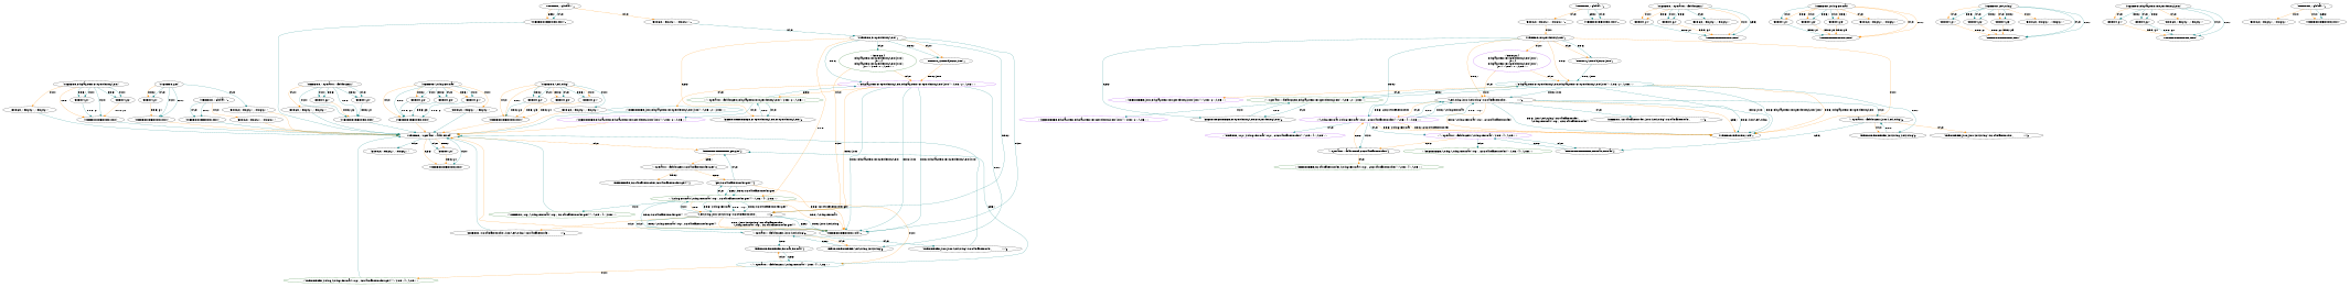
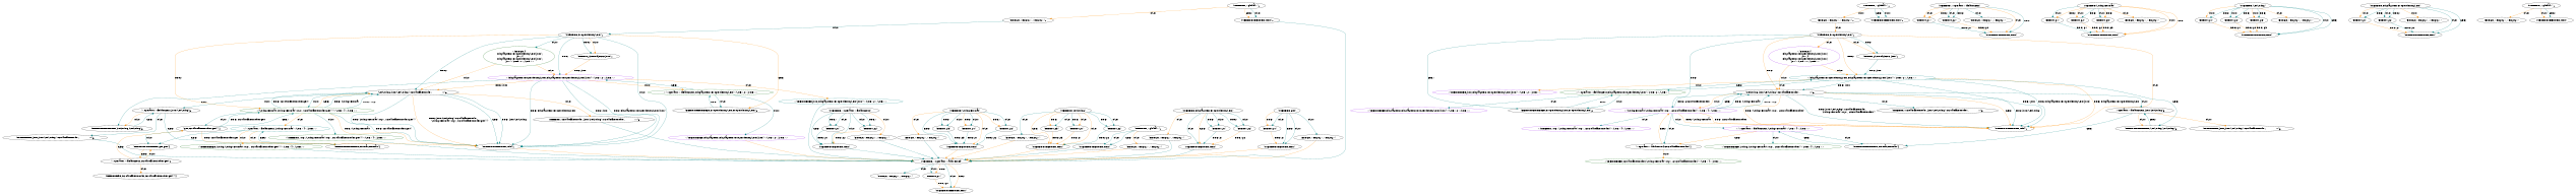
  digraph {
    edge [arrowhead=dot color=teal]
    n1 [label=<(METHOD,get)>]
    n2 [label=<(PARAM,p1)>]
    n3 [label=<(BLOCK,&lt;empty&gt;,&lt;empty&gt;)>]
    n4 [label=<(METHOD_RETURN,ANY)>]
    n5 [label=<(METHOD,&lt;operator&gt;.addressOf)>]
    n6 [label=<(PARAM,p1)>]
    n7 [label=<(BLOCK,&lt;empty&gt;,&lt;empty&gt;)>]
    n8 [label=<(METHOD_RETURN,ANY)>]
    n9 [label=<(METHOD,&lt;global&gt;)<SUB>1</SUB>>]
    n10 [label=<(BLOCK,&lt;empty&gt;,&lt;empty&gt;)<SUB>1</SUB>>]
    n11 [label=<(METHOD_RETURN,ANY)<SUB>1</SUB>>]
    n12 [label=<(METHOD,PropertiesAsJSON)<SUB>1</SUB>>]
    n13 [label=<(PARAM,JSONObject&amp; json)<SUB>1</SUB>>]
    n14 [color=darkgreen label="<(BLOCK,{\n   DisplayItem::PropertiesAsJSON(json);\n   js...,{\n   DisplayItem::PropertiesAsJSON(json);\n   js...)<SUB>1</SUB>>"]
    n15 [color=purple label="<(DisplayItem.PropertiesAsJSON,DisplayItem::PropertiesAsJSON(json))<SUB>2</SUB>>"]
    n16 [label=<(FIELD_IDENTIFIER,PropertiesAsJSON,PropertiesAsJSON)<SUB>2</SUB>>]
    n17 [label=<(SetString,json.SetString(&quot;scrollOffsetNode&quot;,             ...)<SUB>3</SUB>>]
    n18 [color=darkgreen label="<(String.Format,String::Format(&quot;%p&quot;, scroll_offset_node_.get()))<SUB>4</SUB>>"]
    n19 [label=<(METHOD_RETURN,void)<SUB>1</SUB>>]
    n20 [color=darkgreen label="<(&lt;operator&gt;.fieldAccess,DisplayItem::PropertiesAsJSON)<SUB>2</SUB>>"]
    n21 [color=teal label="<(IDENTIFIER,json,DisplayItem::PropertiesAsJSON(json))<SUB>2</SUB>>"]
    n22 [label=<(FIELD_IDENTIFIER,SetString,SetString)<SUB>3</SUB>>]
    n23 [label=<(&lt;operator&gt;.fieldAccess,json.SetString)<SUB>3</SUB>>]
    n24 [label=<(LITERAL,&quot;scrollOffsetNode&quot;,json.SetString(&quot;scrollOffsetNode&quot;,             ...)<SUB>3</SUB>>]
    n25 [color=teal label="<(&lt;operator&gt;.fieldAccess,String::Format)<SUB>4</SUB>>"]
    n26 [color=darkgreen label="<(LITERAL,&quot;%p&quot;,String::Format(&quot;%p&quot;, scroll_offset_node_.get()))<SUB>4</SUB>>"]
    n27 [label=<(get,scroll_offset_node_.get())<SUB>4</SUB>>]
    n28 [color=purple label="<(IDENTIFIER,DisplayItem,DisplayItem::PropertiesAsJSON(json))<SUB>2</SUB>>"]
    n29 [label=<(IDENTIFIER,json,json.SetString(&quot;scrollOffsetNode&quot;,             ...)<SUB>3</SUB>>]
    n30 [label=<(FIELD_IDENTIFIER,Format,Format)<SUB>4</SUB>>]
    n31 [color=darkgreen label="<(IDENTIFIER,String,String::Format(&quot;%p&quot;, scroll_offset_node_.get()))<SUB>4</SUB>>"]
    n32 [label=<(FIELD_IDENTIFIER,get,get)<SUB>4</SUB>>]
    n33 [label=<(&lt;operator&gt;.fieldAccess,scroll_offset_node_.get)<SUB>4</SUB>>]
    n34 [label=<(IDENTIFIER,scroll_offset_node_,scroll_offset_node_.get())<SUB>4</SUB>>]
    n35 [label=<(METHOD,&lt;operator&gt;.fieldAccess)>]
    n36 [label=<(PARAM,p1)>]
    n37 [label=<(PARAM,p2)>]
    n38 [label=<(BLOCK,&lt;empty&gt;,&lt;empty&gt;)>]
    n39 [label=<(METHOD_RETURN,ANY)>]
    n40 [label=<(METHOD,String.Format)>]
    n41 [label=<(PARAM,p1)>]
    n42 [label=<(PARAM,p2)>]
    n43 [label=<(PARAM,p3)>]
    n44 [label=<(BLOCK,&lt;empty&gt;,&lt;empty&gt;)>]
    n45 [label=<(METHOD_RETURN,ANY)>]
    n46 [label=<(METHOD,SetString)>]
    n47 [label=<(PARAM,p1)>]
    n48 [label=<(PARAM,p2)>]
    n49 [label=<(PARAM,p3)>]
    n50 [label=<(BLOCK,&lt;empty&gt;,&lt;empty&gt;)>]
    n51 [label=<(METHOD_RETURN,ANY)>]
    n52 [label=<(METHOD,DisplayItem.PropertiesAsJSON)>]
    n53 [label=<(PARAM,p1)>]
    n54 [label=<(PARAM,p2)>]
    n55 [label=<(BLOCK,&lt;empty&gt;,&lt;empty&gt;)>]
    n56 [label=<(METHOD_RETURN,ANY)>]
    n57 [label=<(METHOD,&lt;global&gt;)<SUB>1</SUB>>]
    n58 [label=<(BLOCK,&lt;empty&gt;,&lt;empty&gt;)>]
    n59 [label=<(METHOD_RETURN,ANY)>]
    n60 [label=<(METHOD,&lt;global&gt;)<SUB>1</SUB>>]
    n61 [label=<(BLOCK,&lt;empty&gt;,&lt;empty&gt;)<SUB>1</SUB>>]
    n62 [label=<(METHOD_RETURN,ANY)<SUB>1</SUB>>]
    n63 [label=<(METHOD,PropertiesAsJSON)<SUB>1</SUB>>]
    n64 [label=<(PARAM,JSONObject&amp; json)<SUB>1</SUB>>]
    n65 [color=purple label="<(BLOCK,{\n   DisplayItem::PropertiesAsJSON(json);\n   js...,{\n   DisplayItem::PropertiesAsJSON(json);\n   js...)<SUB>1</SUB>>"]
    n66 [color=teal label="<(DisplayItem.PropertiesAsJSON,DisplayItem::PropertiesAsJSON(json))<SUB>2</SUB>>"]
    n67 [label=<(FIELD_IDENTIFIER,PropertiesAsJSON,PropertiesAsJSON)<SUB>2</SUB>>]
    n68 [label=<(SetString,json.SetString(&quot;scrollOffsetNode&quot;,             ...)<SUB>3</SUB>>]
    n69 [color=purple label="<(String.Format,String::Format(&quot;%p&quot;, &amp;scroll_offset_node_))<SUB>4</SUB>>"]
    n70 [label=<(METHOD_RETURN,void)<SUB>1</SUB>>]
    n71 [color=darkgreen label="<(&lt;operator&gt;.fieldAccess,DisplayItem::PropertiesAsJSON)<SUB>2</SUB>>"]
    n72 [color=purple label="<(IDENTIFIER,json,DisplayItem::PropertiesAsJSON(json))<SUB>2</SUB>>"]
    n73 [label=<(FIELD_IDENTIFIER,SetString,SetString)<SUB>3</SUB>>]
    n74 [label=<(&lt;operator&gt;.fieldAccess,json.SetString)<SUB>3</SUB>>]
    n75 [label=<(LITERAL,&quot;scrollOffsetNode&quot;,json.SetString(&quot;scrollOffsetNode&quot;,             ...)<SUB>3</SUB>>]
    n76 [color=purple label="<(&lt;operator&gt;.fieldAccess,String::Format)<SUB>4</SUB>>"]
    n77 [color=purple label="<(LITERAL,&quot;%p&quot;,String::Format(&quot;%p&quot;, &amp;scroll_offset_node_))<SUB>4</SUB>>"]
    n78 [label=<(&lt;operator&gt;.addressOf,&amp;scroll_offset_node_)<SUB>4</SUB>>]
    n79 [color=purple label="<(IDENTIFIER,DisplayItem,DisplayItem::PropertiesAsJSON(json))<SUB>2</SUB>>"]
    n80 [label=<(IDENTIFIER,json,json.SetString(&quot;scrollOffsetNode&quot;,             ...)<SUB>3</SUB>>]
    n81 [label=<(FIELD_IDENTIFIER,Format,Format)<SUB>4</SUB>>]
    n82 [color=darkgreen label="<(IDENTIFIER,String,String::Format(&quot;%p&quot;, &amp;scroll_offset_node_))<SUB>4</SUB>>"]
    n83 [color=darkgreen label="<(IDENTIFIER,scroll_offset_node_,String::Format(&quot;%p&quot;, &amp;scroll_offset_node_))<SUB>4</SUB>>"]
    n84 [label=<(METHOD,&lt;operator&gt;.fieldAccess)>]
    n85 [label=<(PARAM,p1)>]
    n86 [label=<(PARAM,p2)>]
    n87 [label=<(BLOCK,&lt;empty&gt;,&lt;empty&gt;)>]
    n88 [label=<(METHOD_RETURN,ANY)>]
    n89 [label=<(METHOD,String.Format)>]
    n90 [label=<(PARAM,p1)>]
    n91 [label=<(PARAM,p2)>]
    n92 [label=<(PARAM,p3)>]
    n93 [label=<(BLOCK,&lt;empty&gt;,&lt;empty&gt;)>]
    n94 [label=<(METHOD_RETURN,ANY)>]
    n95 [label=<(METHOD,SetString)>]
    n96 [label=<(PARAM,p1)>]
    n97 [label=<(PARAM,p2)>]
    n98 [label=<(PARAM,p3)>]
    n99 [label=<(BLOCK,&lt;empty&gt;,&lt;empty&gt;)>]
    n100 [label=<(METHOD_RETURN,ANY)>]
    n101 [label=<(METHOD,DisplayItem.PropertiesAsJSON)>]
    n102 [label=<(PARAM,p1)>]
    n103 [label=<(PARAM,p2)>]
    n104 [label=<(BLOCK,&lt;empty&gt;,&lt;empty&gt;)>]
    n105 [label=<(METHOD_RETURN,ANY)>]
    n106 [label=<(METHOD,&lt;global&gt;)<SUB>1</SUB>>]
    n107 [label=<(BLOCK,&lt;empty&gt;,&lt;empty&gt;)>]
    n108 [label=<(METHOD_RETURN,ANY)>]
    n1 -> n2 [label="AST: "]
    n1 -> n2 [color=darkorange label="DDG: "]
    n1 -> n3 [label="AST: "]
    n1 -> n4 [arrowhead=normal label="AST: "]
    n1 -> n4 [arrowhead=normal label="CFG: "]
    n2 -> n4 [arrowhead=normal color=darkorange label="DDG: p1"]
    n3 -> n5 [color=darkorange]
    n4 -> n5 [color=darkorange]
    n5 -> n6 [arrowhead=normal label="AST: "]
    n5 -> n6 [arrowhead=normal color=darkorange label="DDG: "]
    n5 -> n7 [arrowhead=diamond label="AST: "]
    n5 -> n8 [label="AST: "]
    n5 -> n8 [arrowhead=normal color=darkorange label="CFG: "]
    n6 -> n8 [color=darkorange label="DDG: p1"]
    n9 -> n10 [arrowhead=normal color=darkorange label="AST: "]
    n9 -> n11 [arrowhead=diamond label="AST: "]
    n9 -> n11 [color=darkorange label="CFG: "]
    n10 -> n12 [arrowhead=diamond label="AST: "]
    n11 -> n5 [arrowhead=normal]
    n12 -> n13 [color=darkorange label="AST: "]
    n12 -> n13 [arrowhead=diamond label="DDG: "]
    n12 -> n14 [arrowhead=diamond label="AST: "]
    n12 -> n15 [label="DDG: "]
    n12 -> n16 [arrowhead=diamond color=darkorange label="CFG: "]
    n12 -> n17 [label="DDG: "]
    n12 -> n18 [color=darkorange label="DDG: "]
    n12 -> n19 [arrowhead=diamond label="AST: "]
    n13 -> n15 [arrowhead=diamond color=darkorange label="DDG: json"]
    n14 -> n15 [arrowhead=diamond color=darkorange label="AST: "]
    n14 -> n17 [arrowhead=normal color=darkorange label="AST: "]
    n15 -> n17 [arrowhead=normal color=darkorange label="DDG: json"]
    n15 -> n19 [label="DDG: DisplayItem::PropertiesAsJSON"]
    n15 -> n19 [label="DDG: json"]
    n15 -> n19 [arrowhead=normal label="DDG: DisplayItem::PropertiesAsJSON(json)"]
    n15 -> n20 [arrowhead=diamond color=darkorange label="AST: "]
    n15 -> n21 [color=darkorange label="AST: "]
    n15 -> n22 [arrowhead=normal label="CFG: "]
    n16 -> n20 [arrowhead=normal label="CFG: "]
    n17 -> n18 [arrowhead=normal label="AST: "]
    n17 -> n19 [label="CFG: "]
    n17 -> n19 [arrowhead=normal label="DDG: json.SetString"]
    n17 -> n19 [arrowhead=diamond label="DDG: String::Format(&quot;%p&quot;, scroll_offset_node_.get())"]
    n17 -> n19 [color=darkorange label="DDG: json.SetString(&quot;scrollOffsetNode&quot;,\n                 String::Format(&quot;%p&quot;, scroll_offset_node_.get()))"]
    n17 -> n23 [arrowhead=normal label="AST: "]
    n17 -> n24 [arrowhead=diamond color=darkorange label="AST: "]
    n18 -> n17 [arrowhead=diamond color=darkorange label="CFG: "]
    n18 -> n17 [arrowhead=diamond label="DDG: String::Format"]
    n18 -> n17 [arrowhead=diamond label="DDG: &quot;%p&quot;"]
    n18 -> n17 [label="DDG: scroll_offset_node_.get()"]
    n18 -> n19 [arrowhead=diamond color=darkorange label="DDG: String::Format"]
    n18 -> n19 [label="DDG: scroll_offset_node_.get()"]
    n18 -> n25 [arrowhead=diamond color=darkorange label="AST: "]
    n18 -> n26 [arrowhead=diamond label="AST: "]
    n18 -> n27 [arrowhead=normal label="AST: "]
    n19 -> n5 [arrowhead=diamond color=darkorange]
    n20 -> n15 [arrowhead=diamond label="CFG: "]
    n20 -> n16 [arrowhead=diamond label="AST: "]
    n20 -> n28 [label="AST: "]
    n21 -> n5
    n22 -> n23 [label="CFG: "]
    n23 -> n22 [arrowhead=diamond color=darkorange label="AST: "]
    n23 -> n29 [label="AST: "]
    n23 -> n30 [label="CFG: "]
    n24 -> n5
    n25 -> n30 [color=darkorange label="AST: "]
    n25 -> n31 [color=darkorange label="AST: "]
    n25 -> n32 [arrowhead=diamond label="CFG: "]
    n26 -> n5 [arrowhead=diamond]
    n27 -> n18 [arrowhead=normal label="CFG: "]
    n27 -> n18 [label="DDG: scroll_offset_node_.get"]
    n27 -> n19 [arrowhead=diamond color=darkorange label="DDG: scroll_offset_node_.get"]
    n27 -> n32 [label="AST: "]
    n28 -> n5 [arrowhead=diamond color=darkorange]
    n29 -> n5 [arrowhead=normal]
    n30 -> n25 [arrowhead=normal label="CFG: "]
    n31 -> n5
    n32 -> n33 [arrowhead=normal color=darkorange label="CFG: "]
    n33 -> n27 [arrowhead=diamond color=darkorange label="CFG: "]
-   n5 -> n32 [color=darkorange label="AST: "]
-   n33 -> n34 [color=darkorange label="DDG: "]
+   n33 -> n32 [color=darkorange label="AST: "]
+   n33 -> n34 [color=darkorange label="AST: "]
    n35 -> n36 [arrowhead=diamond label="AST: "]
    n35 -> n36 [arrowhead=diamond label="DDG: "]
    n35 -> n37 [arrowhead=diamond label="AST: "]
    n35 -> n37 [label="DDG: "]
    n35 -> n38 [arrowhead=diamond color=darkorange label="AST: "]
    n35 -> n39 [arrowhead=diamond label="AST: "]
    n35 -> n39 [arrowhead=diamond label="CFG: "]
    n36 -> n39 [label="DDG: p1"]
    n37 -> n39 [arrowhead=normal color=darkorange label="DDG: p2"]
    n38 -> n5 [arrowhead=diamond]
    n39 -> n5 [arrowhead=diamond]
    n40 -> n41 [arrowhead=diamond label="AST: "]
    n40 -> n41 [arrowhead=diamond color=darkorange label="DDG: "]
    n40 -> n42 [label="AST: "]
    n40 -> n42 [color=darkorange label="DDG: "]
    n40 -> n43 [arrowhead=diamond label="AST: "]
    n40 -> n43 [arrowhead=diamond label="DDG: "]
    n40 -> n44 [arrowhead=diamond color=darkorange label="AST: "]
    n40 -> n45 [arrowhead=normal color=darkorange label="AST: "]
    n40 -> n45 [label="CFG: "]
    n41 -> n45 [arrowhead=diamond label="DDG: p1"]
    n42 -> n45 [arrowhead=normal label="DDG: p2"]
    n43 -> n45 [arrowhead=normal label="DDG: p3"]
    n44 -> n5
    n45 -> n5 [arrowhead=normal color=darkorange]
    n46 -> n47 [arrowhead=normal color=darkorange label="AST: "]
    n46 -> n47 [arrowhead=normal label="DDG: "]
    n46 -> n48 [label="AST: "]
    n46 -> n48 [arrowhead=normal label="DDG: "]
    n46 -> n49 [label="AST: "]
    n46 -> n49 [color=darkorange label="DDG: "]
    n46 -> n50 [label="AST: "]
    n46 -> n51 [arrowhead=normal color=darkorange label="AST: "]
    n46 -> n51 [arrowhead=normal color=darkorange label="CFG: "]
    n47 -> n51 [arrowhead=diamond color=darkorange label="DDG: p1"]
    n48 -> n51 [arrowhead=normal label="DDG: p2"]
    n49 -> n51 [arrowhead=normal color=darkorange label="DDG: p3"]
    n50 -> n5 [color=darkorange]
    n51 -> n5 [arrowhead=diamond color=darkorange]
    n52 -> n53 [arrowhead=diamond label="AST: "]
    n52 -> n53 [arrowhead=normal label="DDG: "]
    n52 -> n54 [arrowhead=normal label="AST: "]
    n52 -> n54 [arrowhead=normal label="DDG: "]
    n52 -> n55 [arrowhead=normal color=darkorange label="AST: "]
    n52 -> n56 [arrowhead=normal label="AST: "]
    n52 -> n56 [arrowhead=diamond color=darkorange label="CFG: "]
    n53 -> n56 [arrowhead=normal label="DDG: p1"]
    n54 -> n56 [color=darkorange label="DDG: p2"]
    n55 -> n5 [arrowhead=diamond]
    n56 -> n5 [arrowhead=diamond]
    n57 -> n58 [arrowhead=normal color=darkorange label="AST: "]
    n57 -> n59 [label="AST: "]
    n57 -> n59 [label="CFG: "]
    n58 -> n5 [color=darkorange]
    n59 -> n5 [arrowhead=diamond]
    n60 -> n61 [arrowhead=diamond color=darkorange label="AST: "]
    n60 -> n62 [arrowhead=normal label="AST: "]
    n60 -> n62 [label="CFG: "]
    n61 -> n63 [arrowhead=normal color=darkorange label="AST: "]
    n63 -> n64 [arrowhead=normal color=darkorange label="AST: "]
    n63 -> n64 [arrowhead=normal label="DDG: "]
    n63 -> n65 [arrowhead=diamond color=darkorange label="AST: "]
    n63 -> n66 [color=darkorange label="DDG: "]
    n63 -> n67 [arrowhead=normal label="CFG: "]
    n63 -> n68 [color=darkorange label="DDG: "]
    n63 -> n69 [label="DDG: "]
    n63 -> n70 [color=darkorange label="AST: "]
    n64 -> n66 [arrowhead=normal label="DDG: json"]
    n65 -> n66 [arrowhead=diamond color=darkorange label="AST: "]
    n65 -> n68 [color=darkorange label="AST: "]
    n66 -> n68 [arrowhead=normal label="DDG: json"]
    n66 -> n70 [arrowhead=normal color=darkorange label="DDG: DisplayItem::PropertiesAsJSON"]
    n66 -> n70 [arrowhead=diamond label="DDG: json"]
    n66 -> n70 [label="DDG: DisplayItem::PropertiesAsJSON(json)"]
    n66 -> n71 [label="AST: "]
    n66 -> n72 [arrowhead=diamond color=darkorange label="AST: "]
    n66 -> n73 [arrowhead=diamond label="CFG: "]
    n67 -> n71 [label="CFG: "]
    n68 -> n69 [color=darkorange label="AST: "]
    n68 -> n70 [arrowhead=normal color=darkorange label="CFG: "]
    n68 -> n70 [label="DDG: json.SetString"]
    n68 -> n70 [color=darkorange label="DDG: String::Format(&quot;%p&quot;, &amp;scroll_offset_node_)"]
    n68 -> n70 [arrowhead=diamond label="DDG: json.SetString(&quot;scrollOffsetNode&quot;,\n                 String::Format(&quot;%p&quot;, &amp;scroll_offset_node_))"]
    n68 -> n74 [arrowhead=diamond label="AST: "]
    n68 -> n75 [label="AST: "]
    n69 -> n68 [arrowhead=normal label="CFG: "]
    n69 -> n68 [arrowhead=normal label="DDG: String::Format"]
    n69 -> n68 [arrowhead=diamond label="DDG: &quot;%p&quot;"]
    n69 -> n68 [arrowhead=normal label="DDG: &amp;scroll_offset_node_"]
    n69 -> n70 [arrowhead=normal color=darkorange label="DDG: String::Format"]
    n69 -> n70 [color=darkorange label="DDG: &amp;scroll_offset_node_"]
    n69 -> n76 [label="AST: "]
    n69 -> n77 [arrowhead=normal label="AST: "]
    n69 -> n78 [arrowhead=diamond label="AST: "]
    n71 -> n66 [label="CFG: "]
    n71 -> n67 [arrowhead=diamond label="AST: "]
    n71 -> n79 [label="AST: "]
    n73 -> n74 [arrowhead=diamond label="CFG: "]
    n74 -> n73 [arrowhead=normal color=darkorange label="AST: "]
    n74 -> n80 [color=darkorange label="AST: "]
    n74 -> n81 [arrowhead=diamond label="CFG: "]
    n76 -> n78 [arrowhead=normal color=darkorange label="CFG: "]
    n76 -> n81 [arrowhead=diamond label="AST: "]
    n76 -> n82 [arrowhead=diamond label="AST: "]
    n78 -> n69 [arrowhead=normal color=darkorange label="CFG: "]
    n78 -> n83 [color=darkorange label="AST: "]
    n81 -> n76 [label="CFG: "]
    n84 -> n85 [arrowhead=diamond color=darkorange label="AST: "]
    n84 -> n85 [arrowhead=diamond color=darkorange label="DDG: "]
    n84 -> n86 [label="AST: "]
    n84 -> n86 [arrowhead=normal label="DDG: "]
    n84 -> n87 [arrowhead=normal label="AST: "]
    n84 -> n88 [color=darkorange label="AST: "]
    n84 -> n88 [arrowhead=diamond label="CFG: "]
    n85 -> n88 [arrowhead=diamond label="DDG: p1"]
    n86 -> n88 [arrowhead=diamond color=darkorange label="DDG: p2"]
    n89 -> n90 [label="AST: "]
    n89 -> n90 [color=darkorange label="DDG: "]
    n89 -> n91 [color=darkorange label="AST: "]
    n89 -> n91 [arrowhead=normal label="DDG: "]
    n89 -> n92 [arrowhead=diamond label="AST: "]
    n89 -> n92 [color=darkorange label="DDG: "]
    n89 -> n93 [color=darkorange label="AST: "]
    n89 -> n94 [arrowhead=normal color=darkorange label="AST: "]
    n89 -> n94 [arrowhead=diamond color=darkorange label="CFG: "]
    n90 -> n94 [label="DDG: p1"]
    n91 -> n94 [arrowhead=normal color=darkorange label="DDG: p2"]
    n92 -> n94 [arrowhead=diamond color=darkorange label="DDG: p3"]
    n95 -> n96 [arrowhead=normal color=darkorange label="AST: "]
    n95 -> n96 [label="DDG: "]
    n95 -> n97 [label="AST: "]
    n95 -> n97 [arrowhead=normal label="DDG: "]
    n95 -> n98 [color=darkorange label="AST: "]
    n95 -> n98 [label="DDG: "]
    n95 -> n99 [arrowhead=normal color=darkorange label="AST: "]
    n95 -> n100 [arrowhead=normal label="AST: "]
    n95 -> n100 [arrowhead=diamond label="CFG: "]
    n96 -> n100 [arrowhead=normal color=darkorange label="DDG: p1"]
    n97 -> n100 [arrowhead=normal color=darkorange label="DDG: p2"]
    n98 -> n100 [arrowhead=normal color=darkorange label="DDG: p3"]
    n101 -> n102 [arrowhead=normal color=darkorange label="AST: "]
    n101 -> n102 [arrowhead=diamond label="DDG: "]
    n101 -> n103 [arrowhead=diamond label="AST: "]
    n101 -> n103 [arrowhead=normal label="DDG: "]
    n101 -> n104 [color=darkorange label="AST: "]
    n101 -> n105 [arrowhead=normal label="AST: "]
    n101 -> n105 [arrowhead=normal label="CFG: "]
    n102 -> n105 [arrowhead=normal color=darkorange label="DDG: p1"]
    n103 -> n105 [arrowhead=normal label="DDG: p2"]
    n106 -> n107 [arrowhead=normal color=darkorange label="AST: "]
    n106 -> n108 [color=darkorange label="AST: "]
    n106 -> n108 [arrowhead=normal label="CFG: "]
  }
